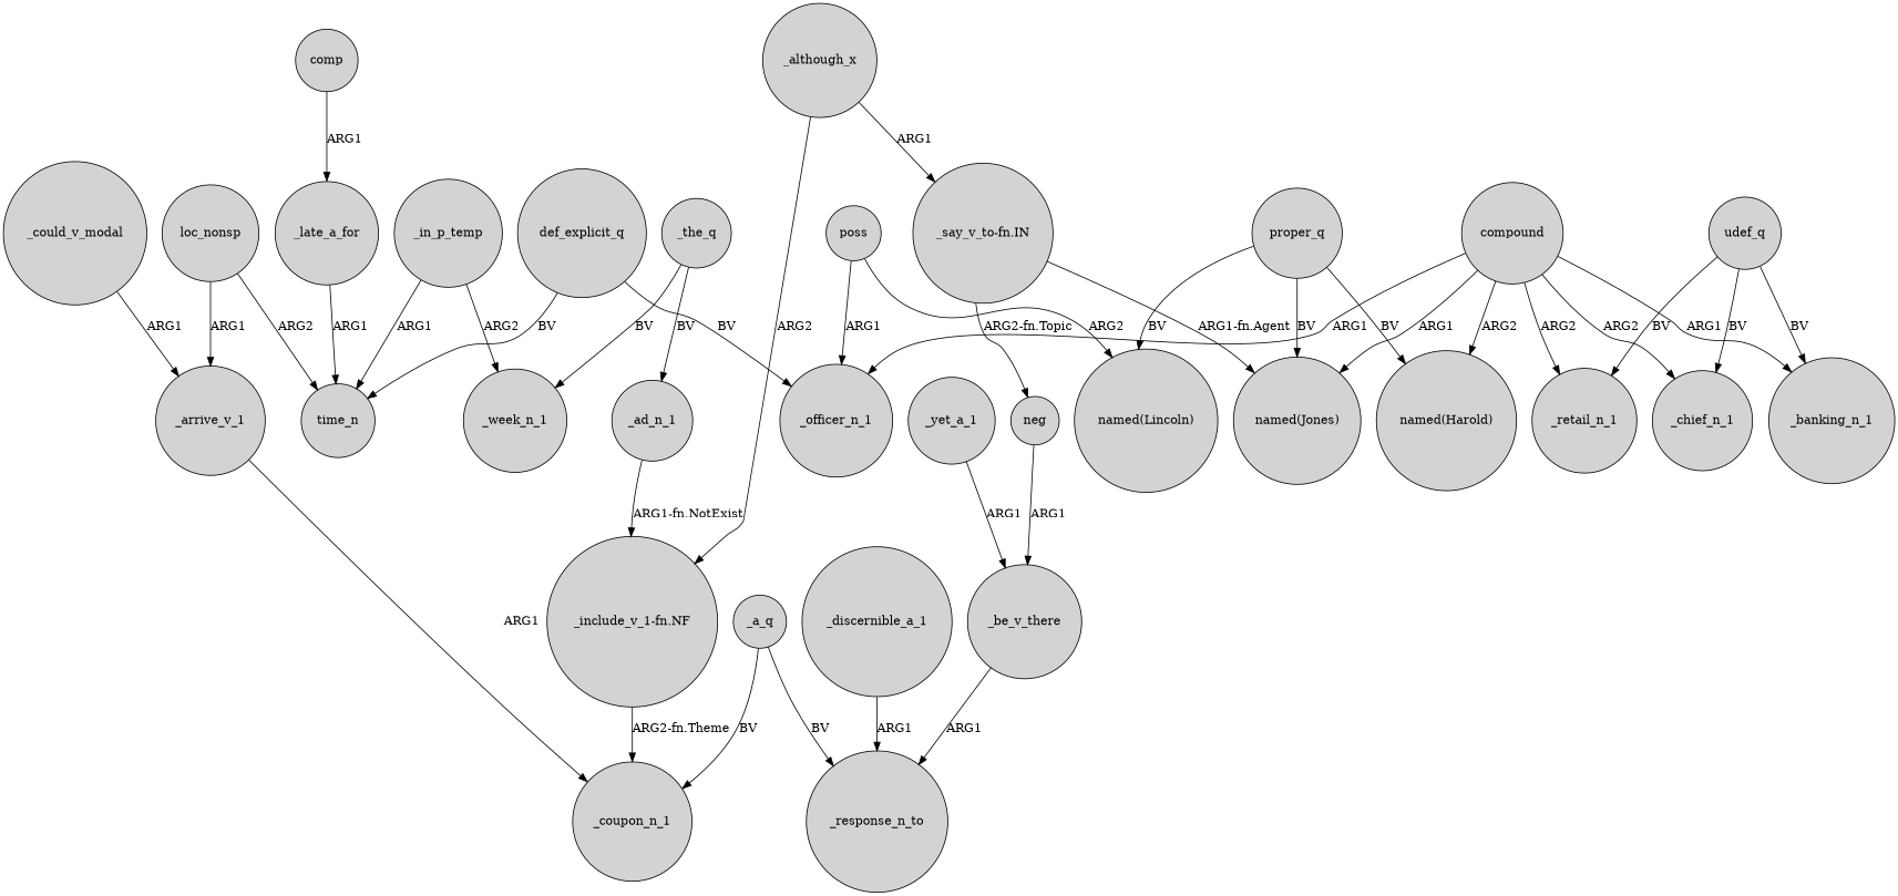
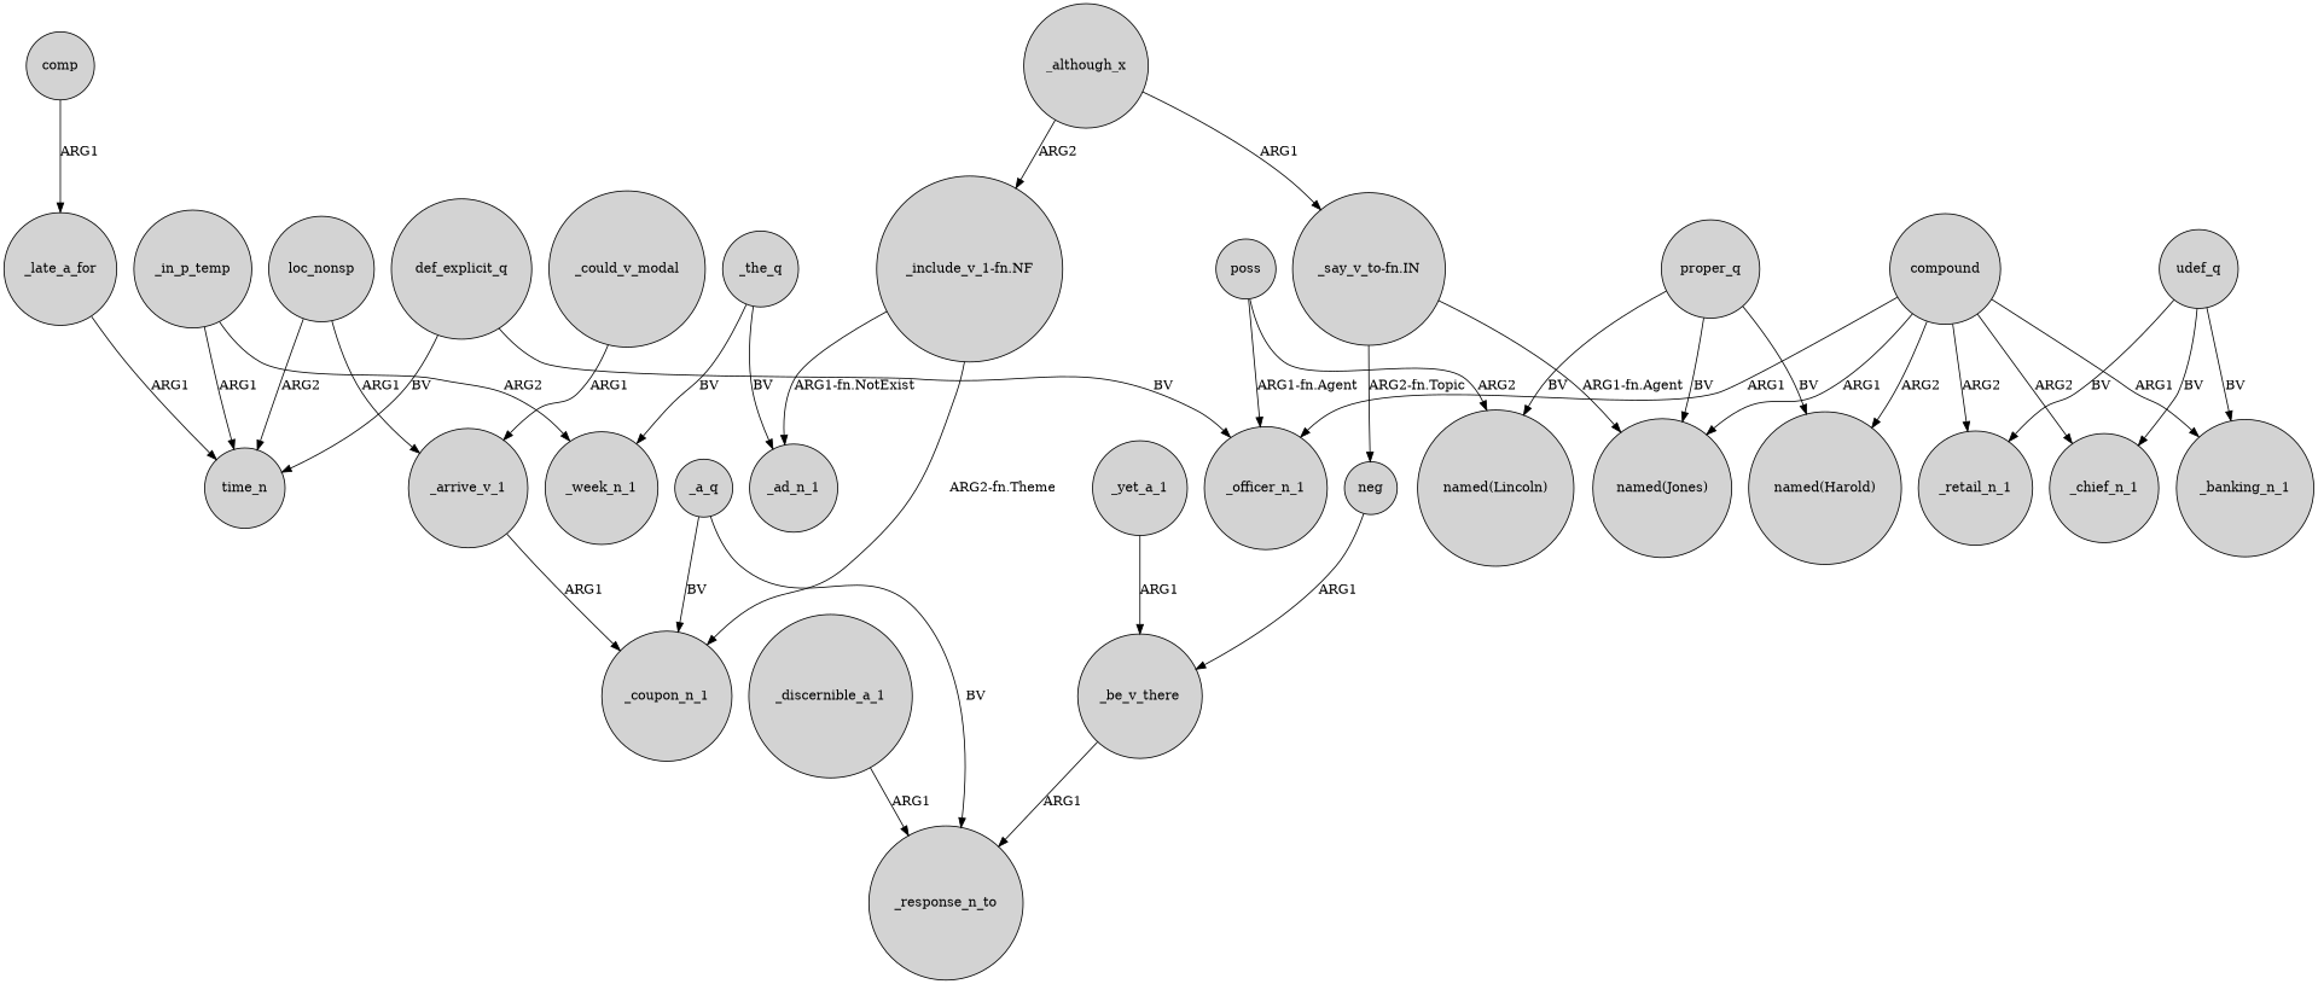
  digraph {
    node [shape=circle style=filled]
    comp
    _late_a_for
    time_n
    _could_v_modal
    _arrive_v_1
    _coupon_n_1
    "_say_v_to-fn.IN"
    "named(Jones)"
    neg
    _be_v_there
    def_explicit_q
    _officer_n_1
    _although_x
    "_include_v_1-fn.NF"
    _ad_n_1
    proper_q
    "named(Harold)"
    "named(Lincoln)"
    compound
    _retail_n_1
    _chief_n_1
    _banking_n_1
    _discernible_a_1
    _response_n_to
    _in_p_temp
    _week_n_1
    loc_nonsp
    poss
    _yet_a_1
    _the_q
    _a_q
    udef_q
    comp -> _late_a_for [label=ARG1]
    _late_a_for -> time_n [label=ARG1]
    _could_v_modal -> _arrive_v_1 [label=ARG1]
    _arrive_v_1 -> _coupon_n_1 [label=ARG1]
    "_say_v_to-fn.IN" -> "named(Jones)" [label="ARG1-fn.Agent"]
    "_say_v_to-fn.IN" -> neg [label="ARG2-fn.Topic"]
    neg -> _be_v_there [label=ARG1]
    _be_v_there -> _response_n_to [label=ARG1]
    def_explicit_q -> time_n [label=BV]
    def_explicit_q -> _officer_n_1 [label=BV]
    _although_x -> "_say_v_to-fn.IN" [label=ARG1]
    _although_x -> "_include_v_1-fn.NF" [label=ARG2]
    "_include_v_1-fn.NF" -> _coupon_n_1 [label="ARG2-fn.Theme"]
-   _ad_n_1 -> "_include_v_1-fn.NF" [label="ARG1-fn.NotExist"]
+   "_include_v_1-fn.NF" -> _ad_n_1 [label="ARG1-fn.NotExist"]
    proper_q -> "named(Jones)" [label=BV]
    proper_q -> "named(Harold)" [label=BV]
    proper_q -> "named(Lincoln)" [label=BV]
    compound -> "named(Jones)" [label=ARG1]
    compound -> _officer_n_1 [label=ARG1]
    compound -> "named(Harold)" [label=ARG2]
    compound -> _retail_n_1 [label=ARG2]
    compound -> _chief_n_1 [label=ARG2]
    compound -> _banking_n_1 [label=ARG1]
    _discernible_a_1 -> _response_n_to [label=ARG1]
    _in_p_temp -> time_n [label=ARG1]
    _in_p_temp -> _week_n_1 [label=ARG2]
    loc_nonsp -> time_n [label=ARG2]
    loc_nonsp -> _arrive_v_1 [label=ARG1]
-   poss -> _officer_n_1 [label=ARG1]
+   poss -> _officer_n_1 [label="ARG1-fn.Agent"]
    poss -> "named(Lincoln)" [label=ARG2]
    _yet_a_1 -> _be_v_there [label=ARG1]
    _the_q -> _ad_n_1 [label=BV]
    _the_q -> _week_n_1 [label=BV]
    _a_q -> _coupon_n_1 [label=BV]
    _a_q -> _response_n_to [label=BV]
    udef_q -> _retail_n_1 [label=BV]
    udef_q -> _chief_n_1 [label=BV]
    udef_q -> _banking_n_1 [label=BV]
  }
